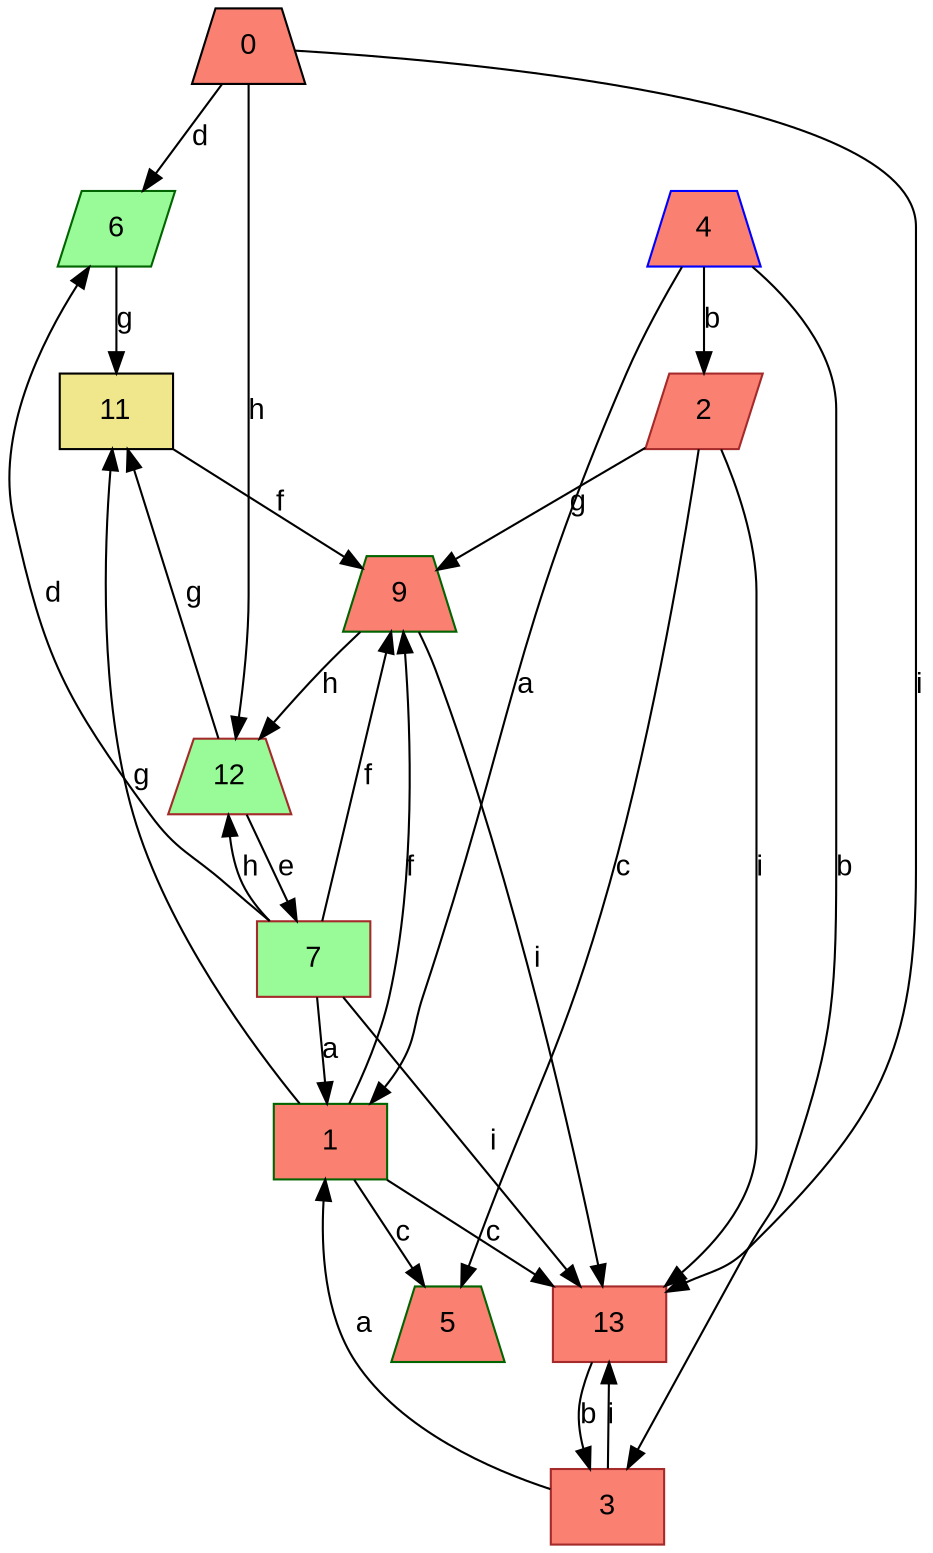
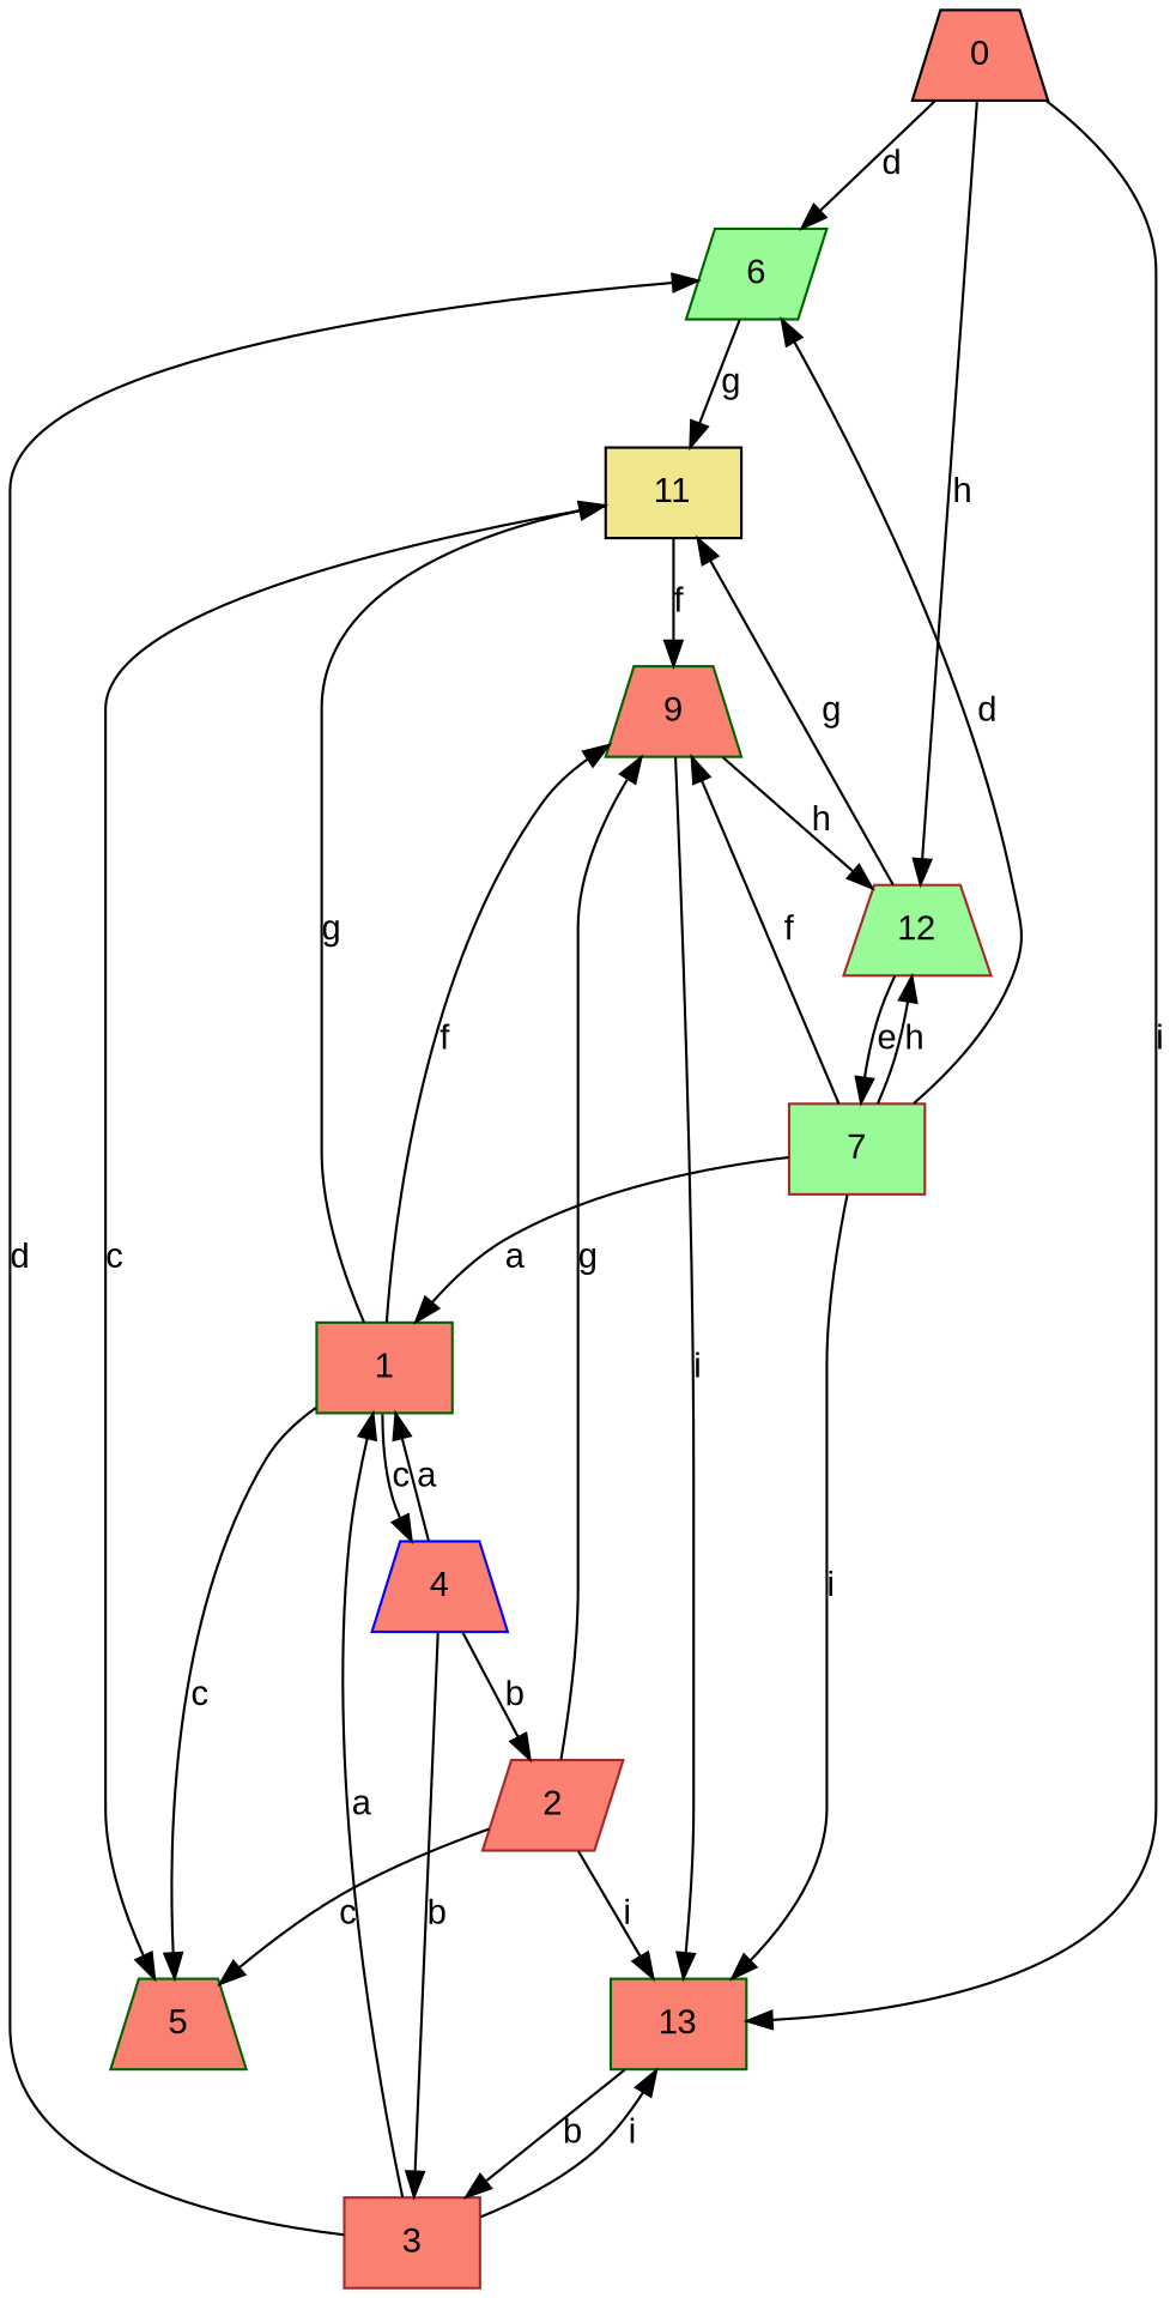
  strict digraph {
    fontname="Liberation Sans"
    node [color=darkgreen fillcolor=salmon fontname="Liberation Sans" shape=trapezium style=filled]
    edge [fontname="Liberation Sans"]
    0 [color=black]
    6 [fillcolor=palegreen shape=parallelogram]
    12 [color=brown fillcolor=palegreen]
-   13 [color=brown shape=box]
+   13 [shape=box]
    11 [color=black fillcolor=khaki shape=box]
    7 [color=brown fillcolor=palegreen shape=box]
    1 [shape=box]
    9
    3 [color=brown shape=box]
    4 [color=blue]
    5
    2 [color=brown shape=parallelogram]
    0 -> 6 [label=d]
    0 -> 12 [label=h]
    0 -> 13 [label=i]
    6 -> 11 [label=g]
    12 -> 11 [label=g]
    12 -> 7 [label=e]
    13 -> 3 [label=b]
    11 -> 9 [label=f]
+   11 -> 5 [label=c]
    7 -> 6 [label=d]
    7 -> 12 [label=h]
    7 -> 13 [label=i]
    7 -> 1 [label=a]
    7 -> 9 [label=f]
    1 -> 11 [label=g]
    1 -> 9 [label=f]
-   1 -> 13 [label=c]
+   1 -> 4 [label=c]
    1 -> 5 [label=c]
    9 -> 12 [label=h]
    9 -> 13 [label=i]
+   3 -> 6 [label=d]
    3 -> 13 [label=i]
    3 -> 1 [label=a]
    4 -> 1 [label=a]
    4 -> 3 [label=b]
    4 -> 2 [label=b]
    2 -> 13 [label=i]
    2 -> 9 [label=g]
    2 -> 5 [label=c]
  }
